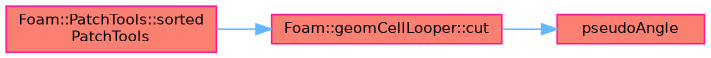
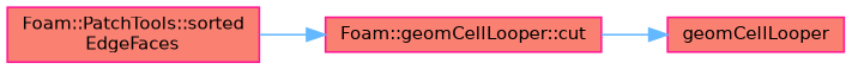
  digraph {
    rankdir=RL
    node [color=deeppink fillcolor=salmon fontname=Helvetica fontsize=10 shape=box style=filled]
    edge [color=steelblue1 dir=back fontname=Helvetica fontsize=10 labelfontname=Helvetica labelfontsize=10 style=solid]
-   n1 [fontcolor=black height=0.2 label=pseudoAngle width=0.4]
+   n1 [fontcolor=black height=0.2 label=geomCellLooper width=0.4]
    n2 [height=0.2 label="Foam::geomCellLooper::cut" width=0.4]
-   n3 [height=0.2 label="Foam::PatchTools::sorted\lPatchTools" width=0.4]
+   n3 [height=0.2 label="Foam::PatchTools::sorted\lEdgeFaces" width=0.4]
    n1 -> n2
    n2 -> n3
  }
